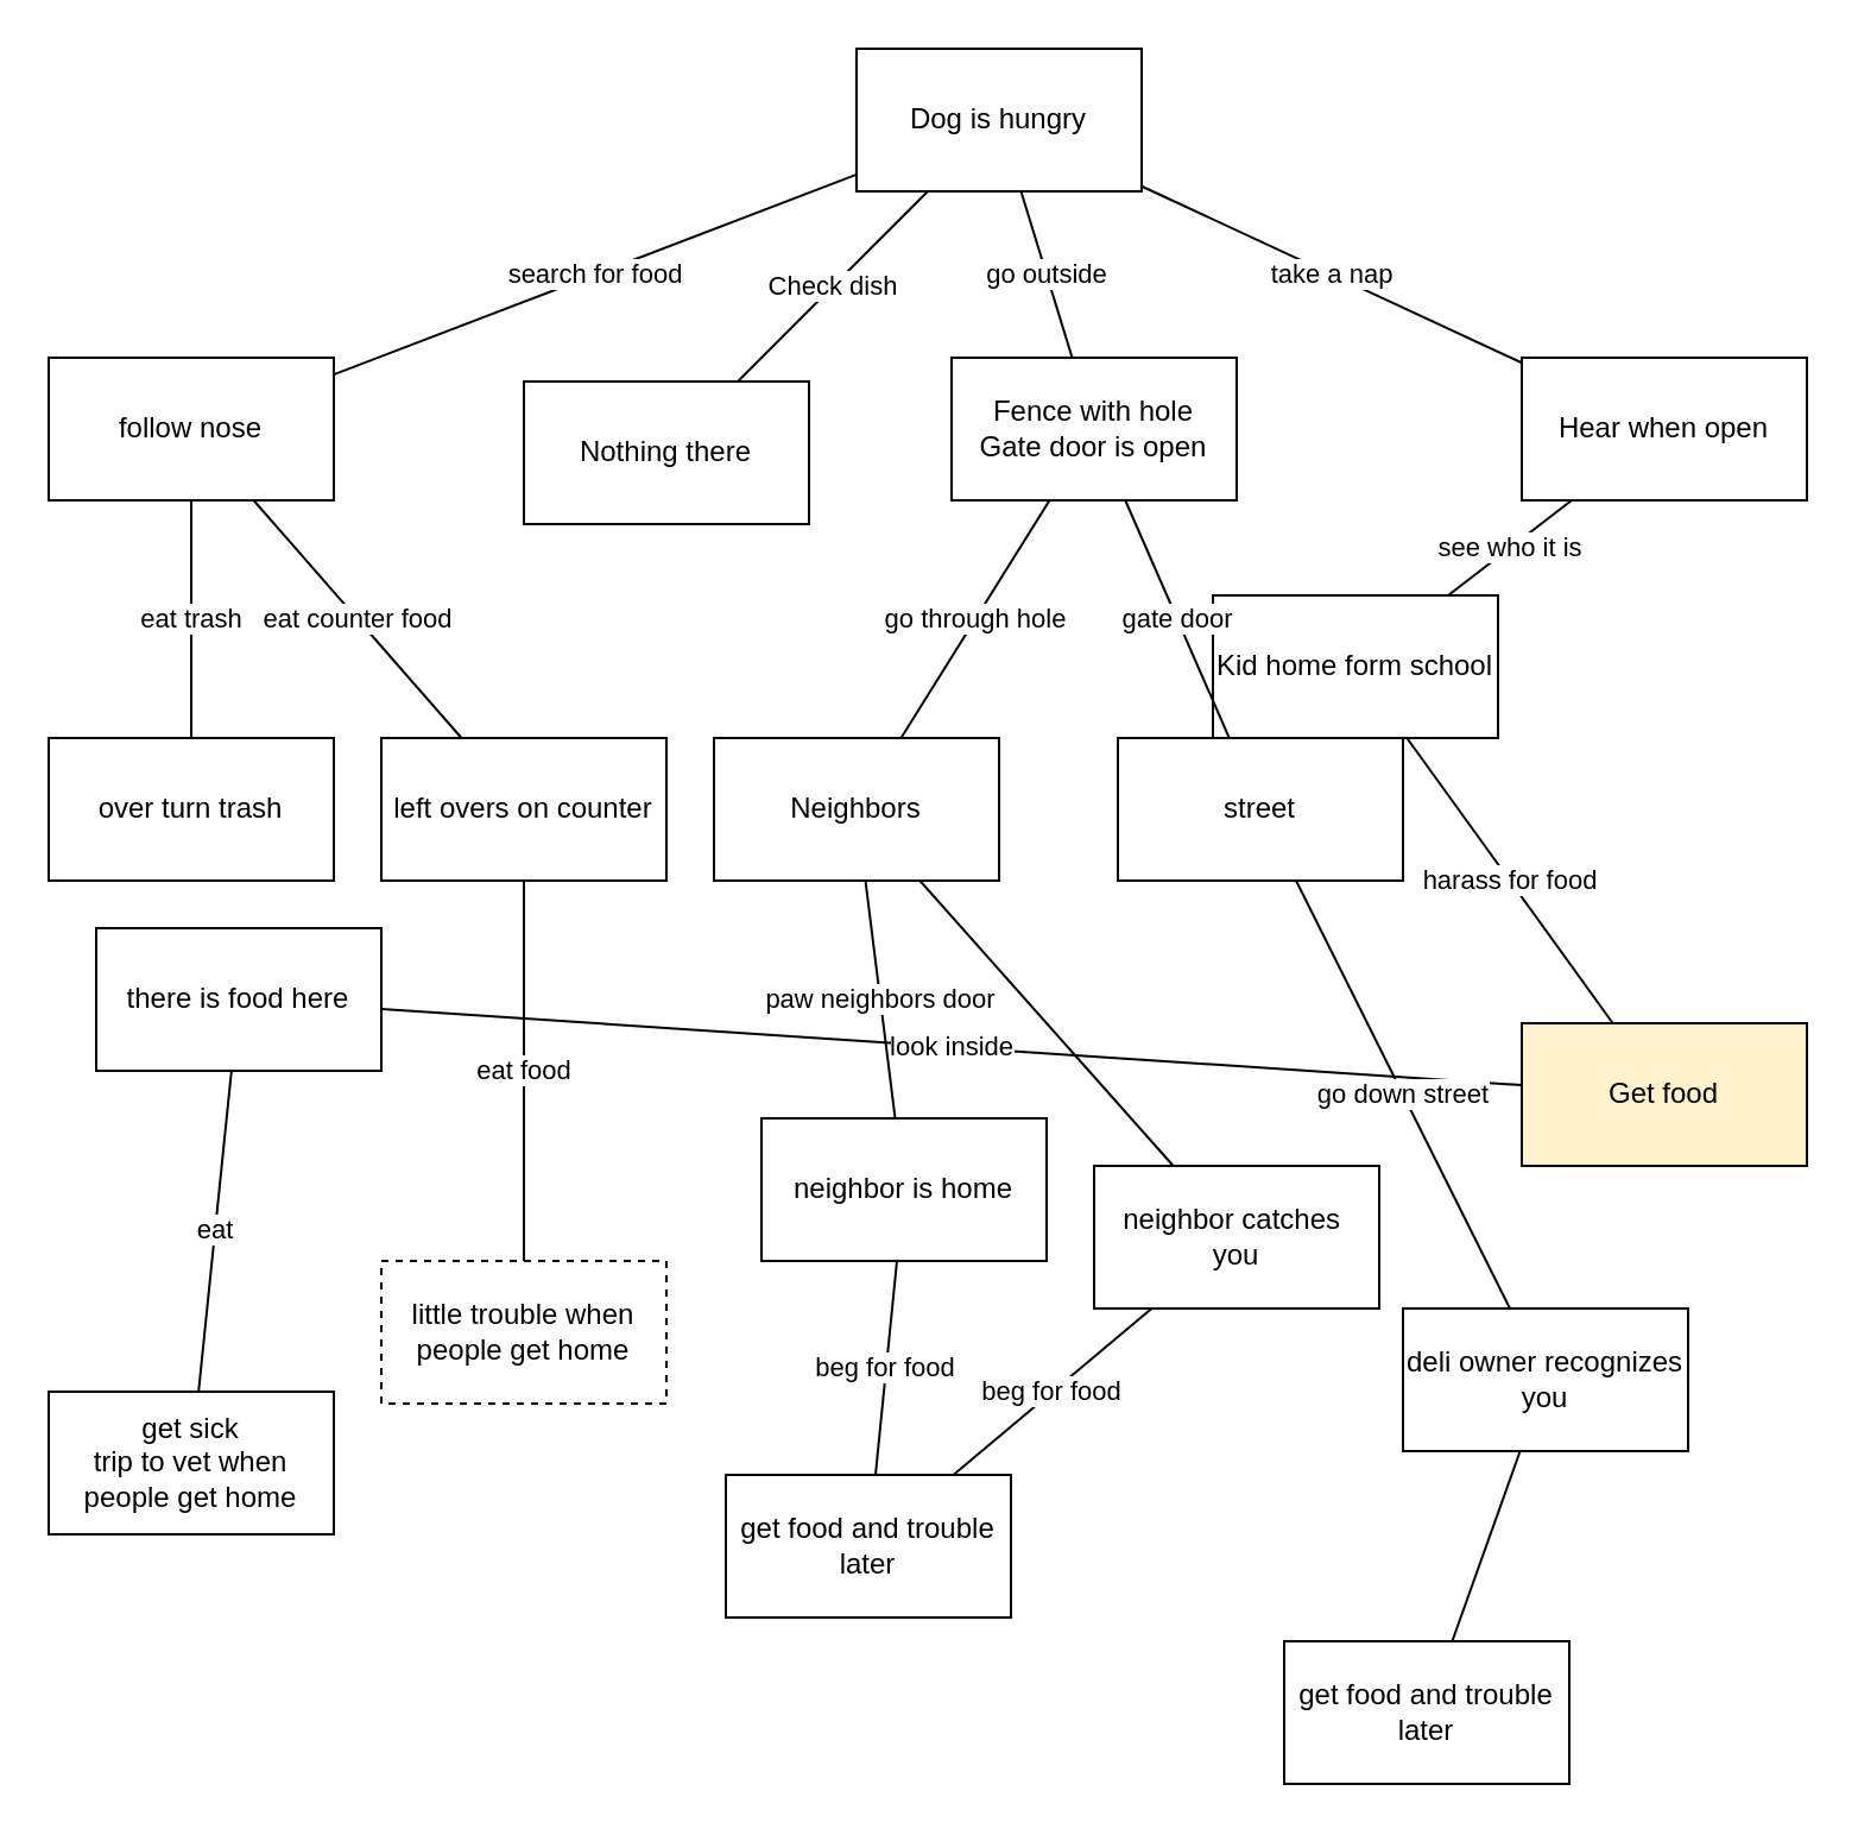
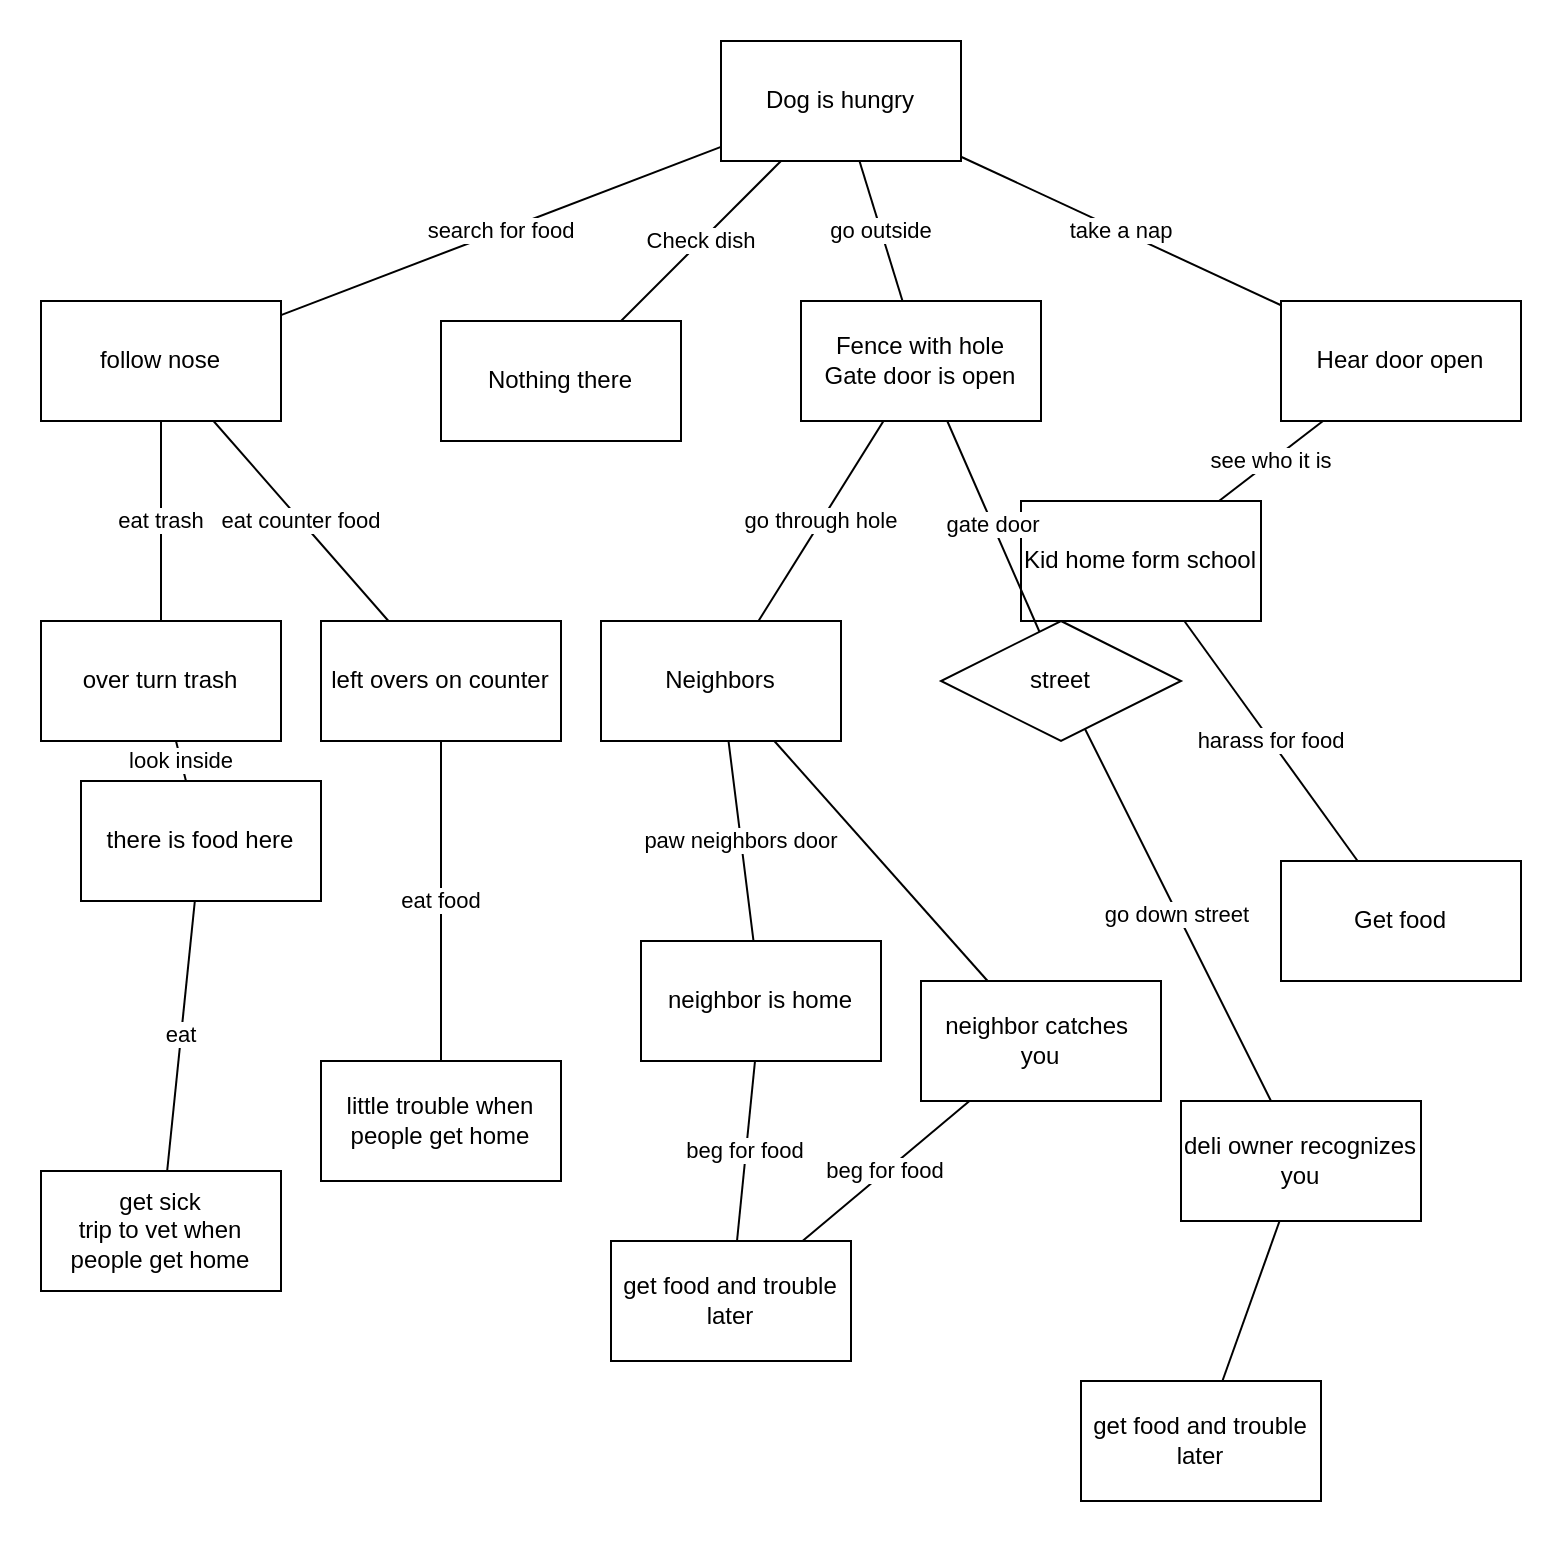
  <mxCell id="0" />
  <mxCell id="1" parent="0" />
  <mxCell id="2" value="Dog is hungry" style="rounded=0;whiteSpace=wrap;html=1;" parent="1" vertex="1"><mxGeometry x="360" y="20" width="120" height="60" as="geometry" /></mxCell>
  <mxCell id="3" value="Nothing there" style="rounded=0;whiteSpace=wrap;html=1;" parent="1" vertex="1"><mxGeometry x="220" y="160" width="120" height="60" as="geometry" /></mxCell>
  <mxCell id="4" value="Check dish" style="endArrow=none;html=1;rounded=0;" parent="1" source="3" target="2" edge="1"><mxGeometry width="50" height="50" relative="1" as="geometry"><mxPoint x="290" y="140" as="sourcePoint" /><mxPoint x="340" y="90" as="targetPoint" /></mxGeometry></mxCell>
  <mxCell id="5" value="Fence with hole&lt;br&gt;Gate door is open" style="rounded=0;whiteSpace=wrap;html=1;" parent="1" vertex="1"><mxGeometry x="400" y="150" width="120" height="60" as="geometry" /></mxCell>
- <mxCell id="6" value="Hear when open" style="rounded=0;whiteSpace=wrap;html=1;" parent="1" vertex="1"><mxGeometry x="640" y="150" width="120" height="60" as="geometry" /></mxCell>
+ <mxCell id="6" value="Hear door open" style="rounded=0;whiteSpace=wrap;html=1;" parent="1" vertex="1"><mxGeometry x="640" y="150" width="120" height="60" as="geometry" /></mxCell>
  <mxCell id="7" value="go outside" style="endArrow=none;html=1;rounded=0;" parent="1" source="5" target="2" edge="1"><mxGeometry width="50" height="50" relative="1" as="geometry"><mxPoint x="520" y="260" as="sourcePoint" /><mxPoint x="570" y="210" as="targetPoint" /></mxGeometry></mxCell>
  <mxCell id="8" value="take a nap" style="endArrow=none;html=1;rounded=0;" parent="1" source="2" target="6" edge="1"><mxGeometry width="50" height="50" relative="1" as="geometry"><mxPoint x="550" y="130" as="sourcePoint" /><mxPoint x="600" y="80" as="targetPoint" /></mxGeometry></mxCell>
  <mxCell id="9" value="Kid home form school" style="rounded=0;whiteSpace=wrap;html=1;" parent="1" vertex="1"><mxGeometry x="510" y="250" width="120" height="60" as="geometry" /></mxCell>
- <mxCell id="10" value="Get food" style="rounded=0;whiteSpace=wrap;html=1;fillColor=#fff2cc;" parent="1" vertex="1"><mxGeometry x="640" y="430" width="120" height="60" as="geometry" /></mxCell>
+ <mxCell id="10" value="Get food" style="rounded=0;whiteSpace=wrap;html=1;" parent="1" vertex="1"><mxGeometry x="640" y="430" width="120" height="60" as="geometry" /></mxCell>
  <mxCell id="11" value="harass for food" style="endArrow=none;html=1;rounded=0;" parent="1" source="10" target="9" edge="1"><mxGeometry width="50" height="50" relative="1" as="geometry"><mxPoint x="640" y="410" as="sourcePoint" /><mxPoint x="690" y="360" as="targetPoint" /></mxGeometry></mxCell>
  <mxCell id="12" value="see who it is" style="endArrow=none;html=1;rounded=0;" parent="1" source="9" target="6" edge="1"><mxGeometry width="50" height="50" relative="1" as="geometry"><mxPoint x="520" y="320" as="sourcePoint" /><mxPoint x="570" y="270" as="targetPoint" /></mxGeometry></mxCell>
  <mxCell id="13" value="follow nose" style="rounded=0;whiteSpace=wrap;html=1;" parent="1" vertex="1"><mxGeometry x="20" y="150" width="120" height="60" as="geometry" /></mxCell>
  <mxCell id="14" value="search for food" style="endArrow=none;html=1;rounded=0;" parent="1" source="13" target="2" edge="1"><mxGeometry width="50" height="50" relative="1" as="geometry"><mxPoint x="220" y="110" as="sourcePoint" /><mxPoint x="270" y="60" as="targetPoint" /></mxGeometry></mxCell>
  <mxCell id="15" value="Neighbors" style="rounded=0;whiteSpace=wrap;html=1;" parent="1" vertex="1"><mxGeometry x="300" y="310" width="120" height="60" as="geometry" /></mxCell>
  <mxCell id="16" value="go through hole" style="endArrow=none;html=1;rounded=0;" parent="1" source="15" target="5" edge="1"><mxGeometry width="50" height="50" relative="1" as="geometry"><mxPoint x="400" y="270" as="sourcePoint" /><mxPoint x="450" y="220" as="targetPoint" /></mxGeometry></mxCell>
- <mxCell id="17" value="street" style="rounded=0;whiteSpace=wrap;html=1;" parent="1" vertex="1"><mxGeometry x="470" y="310" width="120" height="60" as="geometry" /></mxCell>
+ <mxCell id="17" value="street" style="rhombus;whiteSpace=wrap;html=1;" parent="1" vertex="1"><mxGeometry x="470" y="310" width="120" height="60" as="geometry" /></mxCell>
  <mxCell id="18" value="gate door" style="endArrow=none;html=1;rounded=0;" parent="1" source="17" target="5" edge="1"><mxGeometry width="50" height="50" relative="1" as="geometry"><mxPoint x="470" y="300" as="sourcePoint" /><mxPoint x="520" y="250" as="targetPoint" /></mxGeometry></mxCell>
  <mxCell id="19" value="over turn trash" style="rounded=0;whiteSpace=wrap;html=1;" parent="1" vertex="1"><mxGeometry x="20" y="310" width="120" height="60" as="geometry" /></mxCell>
  <mxCell id="20" value="left overs on counter" style="rounded=0;whiteSpace=wrap;html=1;" parent="1" vertex="1"><mxGeometry x="160" y="310" width="120" height="60" as="geometry" /></mxCell>
  <mxCell id="21" value="eat trash" style="endArrow=none;html=1;rounded=0;" parent="1" source="19" target="13" edge="1"><mxGeometry width="50" height="50" relative="1" as="geometry"><mxPoint x="50" y="270" as="sourcePoint" /><mxPoint x="100" y="220" as="targetPoint" /></mxGeometry></mxCell>
  <mxCell id="22" value="eat counter food" style="endArrow=none;html=1;rounded=0;" parent="1" source="20" target="13" edge="1"><mxGeometry width="50" height="50" relative="1" as="geometry"><mxPoint x="180" y="320" as="sourcePoint" /><mxPoint x="230" y="270" as="targetPoint" /></mxGeometry></mxCell>
  <mxCell id="23" value="get sick&lt;br&gt;trip to vet when people get home" style="rounded=0;whiteSpace=wrap;html=1;" parent="1" vertex="1"><mxGeometry x="20" y="585" width="120" height="60" as="geometry" /></mxCell>
- <mxCell id="24" value="look inside" style="endArrow=none;html=1;rounded=0;startArrow=none;" parent="1" source="38" target="10" edge="1"><mxGeometry width="50" height="50" relative="1" as="geometry"><mxPoint x="40" y="450" as="sourcePoint" /><mxPoint x="90" y="400" as="targetPoint" /></mxGeometry></mxCell>
- <mxCell id="25" value="little trouble when people get home" style="rounded=0;whiteSpace=wrap;html=1;dashed=1;" parent="1" vertex="1"><mxGeometry x="160" y="530" width="120" height="60" as="geometry" /></mxCell>
+ <mxCell id="24" value="look inside" style="endArrow=none;html=1;rounded=0;startArrow=none;" parent="1" source="38" target="19" edge="1"><mxGeometry width="50" height="50" relative="1" as="geometry"><mxPoint x="40" y="450" as="sourcePoint" /><mxPoint x="90" y="400" as="targetPoint" /></mxGeometry></mxCell>
+ <mxCell id="25" value="little trouble when people get home" style="rounded=0;whiteSpace=wrap;html=1;" parent="1" vertex="1"><mxGeometry x="160" y="530" width="120" height="60" as="geometry" /></mxCell>
  <mxCell id="26" value="eat food" style="endArrow=none;html=1;rounded=0;" parent="1" source="25" target="20" edge="1"><mxGeometry width="50" height="50" relative="1" as="geometry"><mxPoint x="200" y="520" as="sourcePoint" /><mxPoint x="250" y="470" as="targetPoint" /></mxGeometry></mxCell>
  <mxCell id="27" value="neighbor is home" style="rounded=0;whiteSpace=wrap;html=1;" parent="1" vertex="1"><mxGeometry x="320" y="470" width="120" height="60" as="geometry" /></mxCell>
  <mxCell id="28" value="get food and trouble later" style="rounded=0;whiteSpace=wrap;html=1;" parent="1" vertex="1"><mxGeometry x="305" y="620" width="120" height="60" as="geometry" /></mxCell>
  <mxCell id="29" value="paw neighbors door" style="endArrow=none;html=1;rounded=0;" parent="1" source="27" target="15" edge="1"><mxGeometry width="50" height="50" relative="1" as="geometry"><mxPoint x="330" y="440" as="sourcePoint" /><mxPoint x="380" y="390" as="targetPoint" /></mxGeometry></mxCell>
  <mxCell id="30" value="beg for food" style="endArrow=none;html=1;rounded=0;" parent="1" source="28" target="27" edge="1"><mxGeometry width="50" height="50" relative="1" as="geometry"><mxPoint x="350" y="600" as="sourcePoint" /><mxPoint x="400" y="550" as="targetPoint" /></mxGeometry></mxCell>
  <mxCell id="31" value="neighbor catches&amp;nbsp;&lt;br&gt;you" style="rounded=0;whiteSpace=wrap;html=1;" parent="1" vertex="1"><mxGeometry x="460" y="490" width="120" height="60" as="geometry" /></mxCell>
  <mxCell id="32" value="" style="endArrow=none;html=1;rounded=0;" parent="1" source="31" target="15" edge="1"><mxGeometry width="50" height="50" relative="1" as="geometry"><mxPoint x="500" y="490" as="sourcePoint" /><mxPoint x="550" y="440" as="targetPoint" /></mxGeometry></mxCell>
  <mxCell id="33" value="beg for food" style="endArrow=none;html=1;rounded=0;" parent="1" source="28" target="31" edge="1"><mxGeometry width="50" height="50" relative="1" as="geometry"><mxPoint x="510" y="650" as="sourcePoint" /><mxPoint x="560" y="600" as="targetPoint" /></mxGeometry></mxCell>
  <mxCell id="34" value="go down street" style="endArrow=none;html=1;rounded=0;" parent="1" source="35" target="17" edge="1"><mxGeometry width="50" height="50" relative="1" as="geometry"><mxPoint x="640" y="550" as="sourcePoint" /><mxPoint x="650" y="560" as="targetPoint" /></mxGeometry></mxCell>
  <mxCell id="35" value="deli owner recognizes you" style="rounded=0;whiteSpace=wrap;html=1;" parent="1" vertex="1"><mxGeometry x="590" y="550" width="120" height="60" as="geometry" /></mxCell>
  <mxCell id="36" value="get food and trouble later" style="rounded=0;whiteSpace=wrap;html=1;" parent="1" vertex="1"><mxGeometry x="540" y="690" width="120" height="60" as="geometry" /></mxCell>
  <mxCell id="37" value="" style="endArrow=none;html=1;rounded=0;" parent="1" source="36" target="35" edge="1"><mxGeometry width="50" height="50" relative="1" as="geometry"><mxPoint x="600" y="650" as="sourcePoint" /><mxPoint x="650" y="600" as="targetPoint" /></mxGeometry></mxCell>
  <mxCell id="38" value="there is food here" style="rounded=0;whiteSpace=wrap;html=1;" vertex="1" parent="1"><mxGeometry x="40" y="390" width="120" height="60" as="geometry" /></mxCell>
  <mxCell id="39" value="eat" style="endArrow=none;html=1;rounded=0;" edge="1" parent="1" source="23" target="38"><mxGeometry width="50" height="50" relative="1" as="geometry"><mxPoint x="80" y="470" as="sourcePoint" /><mxPoint x="80" y="370" as="targetPoint" /></mxGeometry></mxCell>
